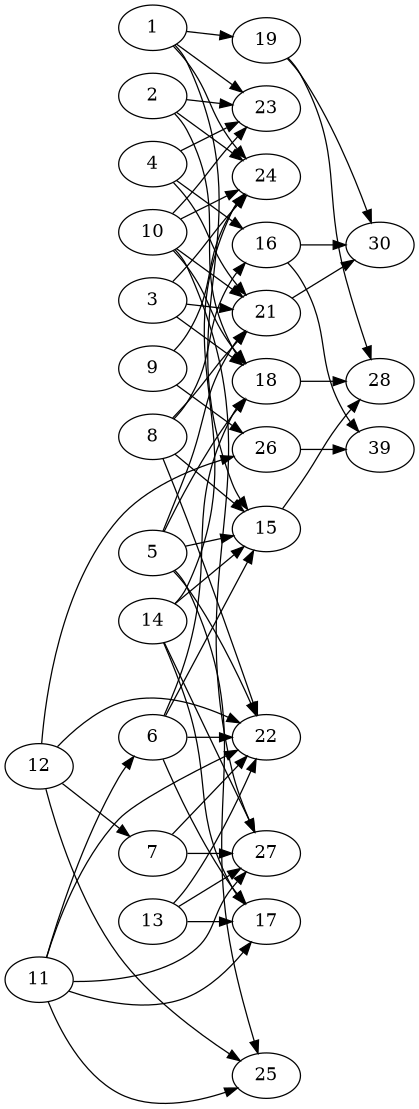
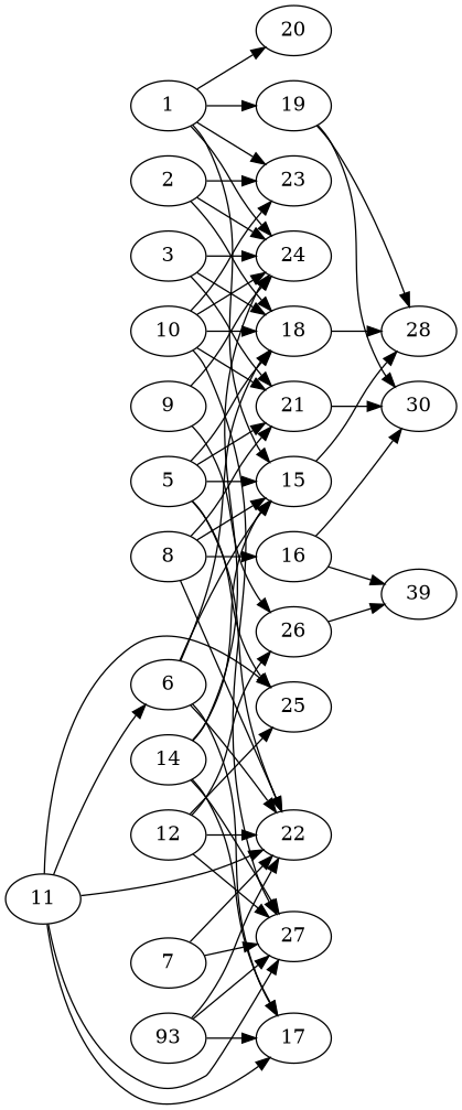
  digraph {
    rankdir=LR
    node [alpha=0.08]
    1 [expect_size=7209619871199910]
    15 [alpha=0.15 expect_size=22122636016319725568]
    19 [alpha=0.16 expect_size=9421565069925980]
+   20 [alpha=0.01 expect_size=163110871721913920]
    23 [alpha=0.17 expect_size=131524834955083024]
    24 [alpha=0.06 expect_size=36489646709713928192]
    28 [alpha=0.19 expect_size=2250723390518057]
    30 [expect_size=104047181763534913536]
    2 [alpha=0.04 expect_size=177743603555079296]
    18 [alpha=0.13 expect_size=63564474680778424]
    3 [alpha=0.10 expect_size=2186784188070671]
    21 [alpha=0.18 expect_size=2767597315957735]
-   4 [alpha=0.10 expect_size=262843758778071]
    16 [expect_size=199651592414863]
    n15 [alpha=0.12 expect_size=1343612234128325 label=39]
    5 [alpha=0.20 expect_size=22882390141875584]
    22 [alpha=0.13 expect_size=524220480504886]
    25 [alpha=0.02 expect_size=34747736788041728000]
    6 [alpha=0.14 expect_size=143860937083821490176]
    17 [expect_size=210436543238490880]
    7 [alpha=0.01 expect_size=150108016513204092928]
    27 [alpha=0.05 expect_size=67633675286467313664]
    8 [alpha=0.01 expect_size=1698552610605266]
    9 [alpha=0.15 expect_size=1230534178760941]
    26 [alpha=0.04 expect_size=2929066120076791]
    10 [alpha=0.11 expect_size=2663742497275323]
    11 [alpha=0.02 expect_size=56837181315912]
    12 [alpha=0.05 expect_size=879855371097735168]
-   13 [alpha=0.04 expect_size=2586754113410769]
+   13 [alpha=0.04 expect_size=2586754113410769 label=93]
    14 [alpha=0.12 expect_size=77021785581015696]
    1 -> 15
    1 -> 19
+   1 -> 20
    1 -> 23
    1 -> 24
    15 -> 28
    19 -> 28
    19 -> 30
    2 -> 23
    2 -> 24
    2 -> 18
    18 -> 28
    3 -> 24
    3 -> 18
    3 -> 21
    21 -> 30
-   4 -> 23
-   4 -> 21
-   4 -> 16
    16 -> 30
    16 -> n15
    5 -> 15
    5 -> 18
    5 -> 21
    5 -> 22
    5 -> 25
    6 -> 15
    6 -> 18
    6 -> 22
    6 -> 17
    7 -> 22
    7 -> 27
    8 -> 15
    8 -> 21
    8 -> 16
    8 -> 22
    9 -> 24
    9 -> 26
    26 -> n15
    10 -> 23
    10 -> 24
    10 -> 18
    10 -> 21
    10 -> 27
    11 -> 22
    11 -> 25
    11 -> 6
    11 -> 17
    11 -> 27
    12 -> 22
    12 -> 25
-   12 -> 7
+   12 -> 27
    12 -> 26
    13 -> 22
    13 -> 17
    13 -> 27
    14 -> 15
    14 -> 24
    14 -> 17
    14 -> 27
  }
